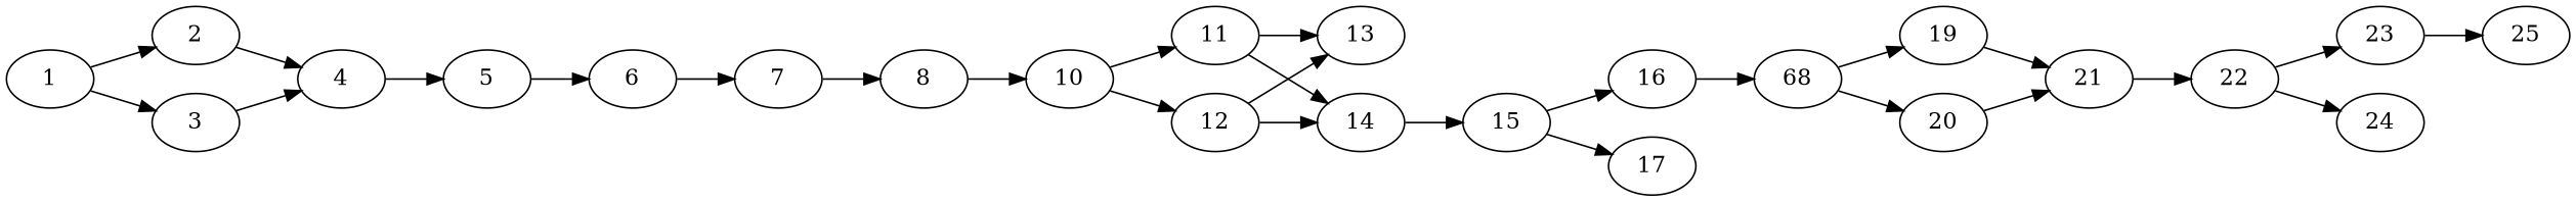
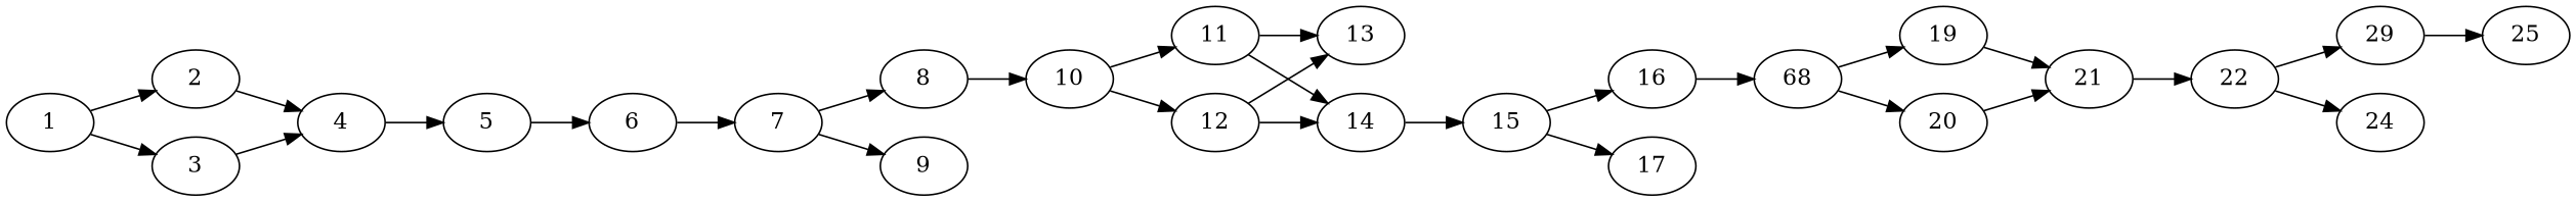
  digraph {
    rankdir=LR
    node [alpha=0.16]
    1 [alpha=0.18 expect_size=45006848]
    2 [alpha=0.15 expect_size=10284032]
    3 [alpha=0.08 expect_size=47591424]
    4 [alpha=0.19 expect_size=44465152]
    5 [expect_size=37867520]
    6 [alpha=0.04 expect_size=43518976]
    7 [alpha=0.07 expect_size=45657088]
    8 [alpha=0.09 expect_size=39023616]
+   9 [alpha=0.03 expect_size=23130112]
    10 [alpha=0.14 expect_size=36511744]
    11 [alpha=0.12 expect_size=18524160]
    12 [alpha=0.01 expect_size=14625792]
    13 [alpha=0.13 expect_size=51190784]
    14 [alpha=0.11 expect_size=22980608]
    15 [alpha=0.13 expect_size=20276224]
    16 [alpha=0.00 expect_size=11052032]
    17 [alpha=0.18 expect_size=21234688]
    n18 [alpha=0.13 expect_size=38731776 label=68]
    19 [expect_size=11964416]
    20 [alpha=0.07 expect_size=18440192]
    21 [alpha=0.14 expect_size=51642368]
    22 [alpha=0.04 expect_size=33771520]
-   23 [alpha=0.12 expect_size=35709952]
+   23 [alpha=0.12 expect_size=35709952 label=29]
    24 [expect_size=19802112]
    25 [alpha=0.14 expect_size=44606464]
    1 -> 2
    1 -> 3
    2 -> 4
    3 -> 4
    4 -> 5
    5 -> 6
    6 -> 7
    7 -> 8
+   7 -> 9
    8 -> 10
    10 -> 11
    10 -> 12
    11 -> 13
    11 -> 14
    12 -> 13
    12 -> 14
    14 -> 15
    15 -> 16
    15 -> 17
    16 -> n18
    n18 -> 19
    n18 -> 20
    19 -> 21
    20 -> 21
    21 -> 22
    22 -> 23
    22 -> 24
    23 -> 25
  }
